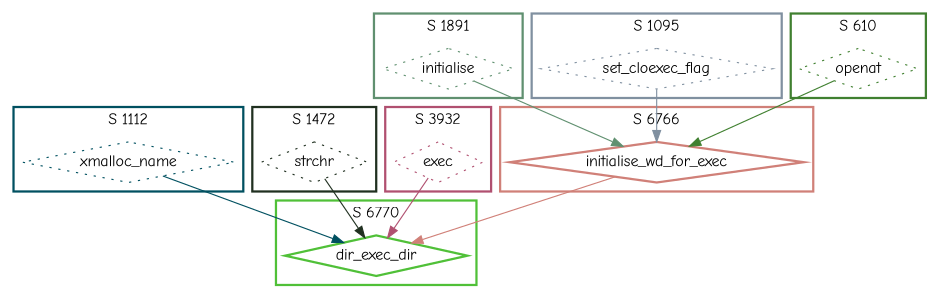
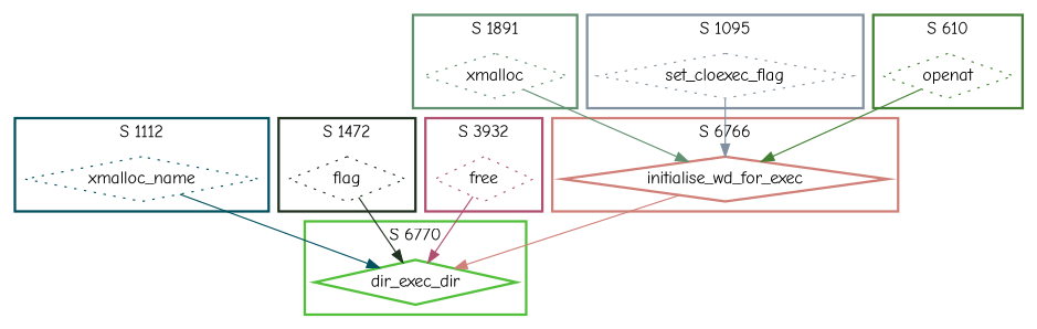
  digraph {
    fontname="Comic Neue"
    node [fontname="Comic Neue" shape=diamond style=dotted]
    edge [fontname="Comic Neue"]
    n1 [color="#D08078" label=initialise_wd_for_exec style=bold]
    n2 [color="#005060" label=xmalloc_name]
-   n3 [color="#203020" label=strchr]
-   n4 [color="#609070" label=initialise]
+   n3 [color="#203020" label=flag]
+   n4 [color="#609070" label=xmalloc]
    n5 [color="#8090A0" label=set_cloexec_flag]
    n6 [color="#408030" label=openat]
    n7 [color="#50C038" label=dir_exec_dir style=bold]
-   n8 [color="#B05070" label=exec]
+   n8 [color="#B05070" label=free]
    subgraph cluster_1 {
      color="#D08078"
      label="S 6766"
      style=bold
      n1
    }
    subgraph cluster_2 {
      color="#005060"
      label="S 1112"
      style=bold
      n2
    }
    subgraph cluster_3 {
      color="#203020"
      label="S 1472"
      style=bold
      n3
    }
    subgraph cluster_4 {
      color="#609070"
      label="S 1891"
      style=bold
      n4
    }
    subgraph cluster_5 {
      color="#8090A0"
      label="S 1095"
      style=bold
      n5
    }
    subgraph cluster_6 {
      color="#408030"
      label="S 610"
      style=bold
      n6
    }
    subgraph cluster_7 {
      color="#50C038"
      label="S 6770"
      style=bold
      n7
    }
    subgraph cluster_8 {
      color="#B05070"
      label="S 3932"
      style=bold
      n8
    }
    n1 -> n7 [color="#D08078"]
    n2 -> n7 [color="#005060"]
    n3 -> n7 [color="#203020"]
    n4 -> n1 [color="#609070"]
    n5 -> n1 [color="#8090A0"]
    n6 -> n1 [color="#408030"]
    n8 -> n7 [color="#B05070"]
  }
